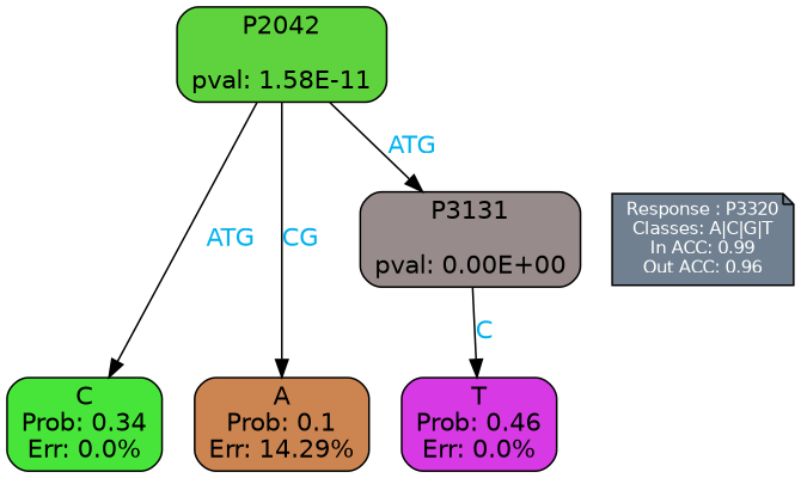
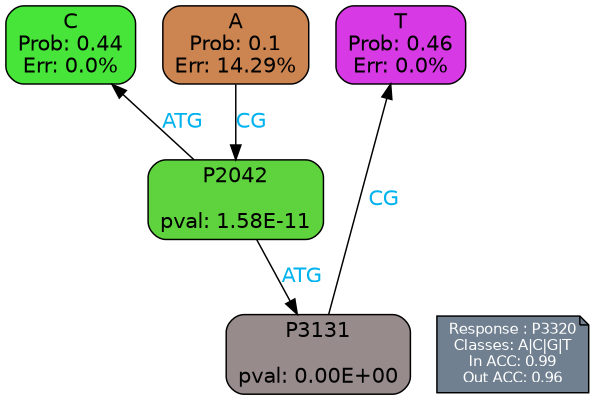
  digraph {
    ranksep=equally
    splines=polylines
    node [color=black fontname=helvetica shape=box style="filled, rounded"]
    edge [fontcolor=deepskyblue2 fontname=helvetica]
-   n1 [fillcolor="#47e539" label="C\nProb: 0.34\nErr: 0.0%"]
+   n1 [fillcolor="#47e539" label="C\nProb: 0.44\nErr: 0.0%"]
    n2 [fillcolor="#cc8551" label="A\nProb: 0.1\nErr: 14.29%"]
    n3 [fillcolor="#d739e5" label="T\nProb: 0.46\nErr: 0.0%"]
    n4 [align=left fillcolor=slategray fontcolor=white fontsize=10 label="Response : P3320\nClasses: A|C|G|T\nIn ACC: 0.99\nOut ACC: 0.96\n" shape=note style=filled]
    n5 [fillcolor="#978b8b" label="P3131\n\npval: 0.00E+00"]
    n6 [fillcolor="#5fd33d" label="P2042\n\npval: 1.58E-11"]
    subgraph sub_1 {
      rank=same
      n1
      n2
      n3
    }
    subgraph sub_2 {
      rank=same
      n4
      n5
    }
-   n5 -> n3 [label=C]
+   n5 -> n3 [label=CG]
    n6 -> n1 [label=ATG]
-   n6 -> n2 [label=CG]
+   n2 -> n6 [label=CG]
    n6 -> n5 [label=ATG]
  }
